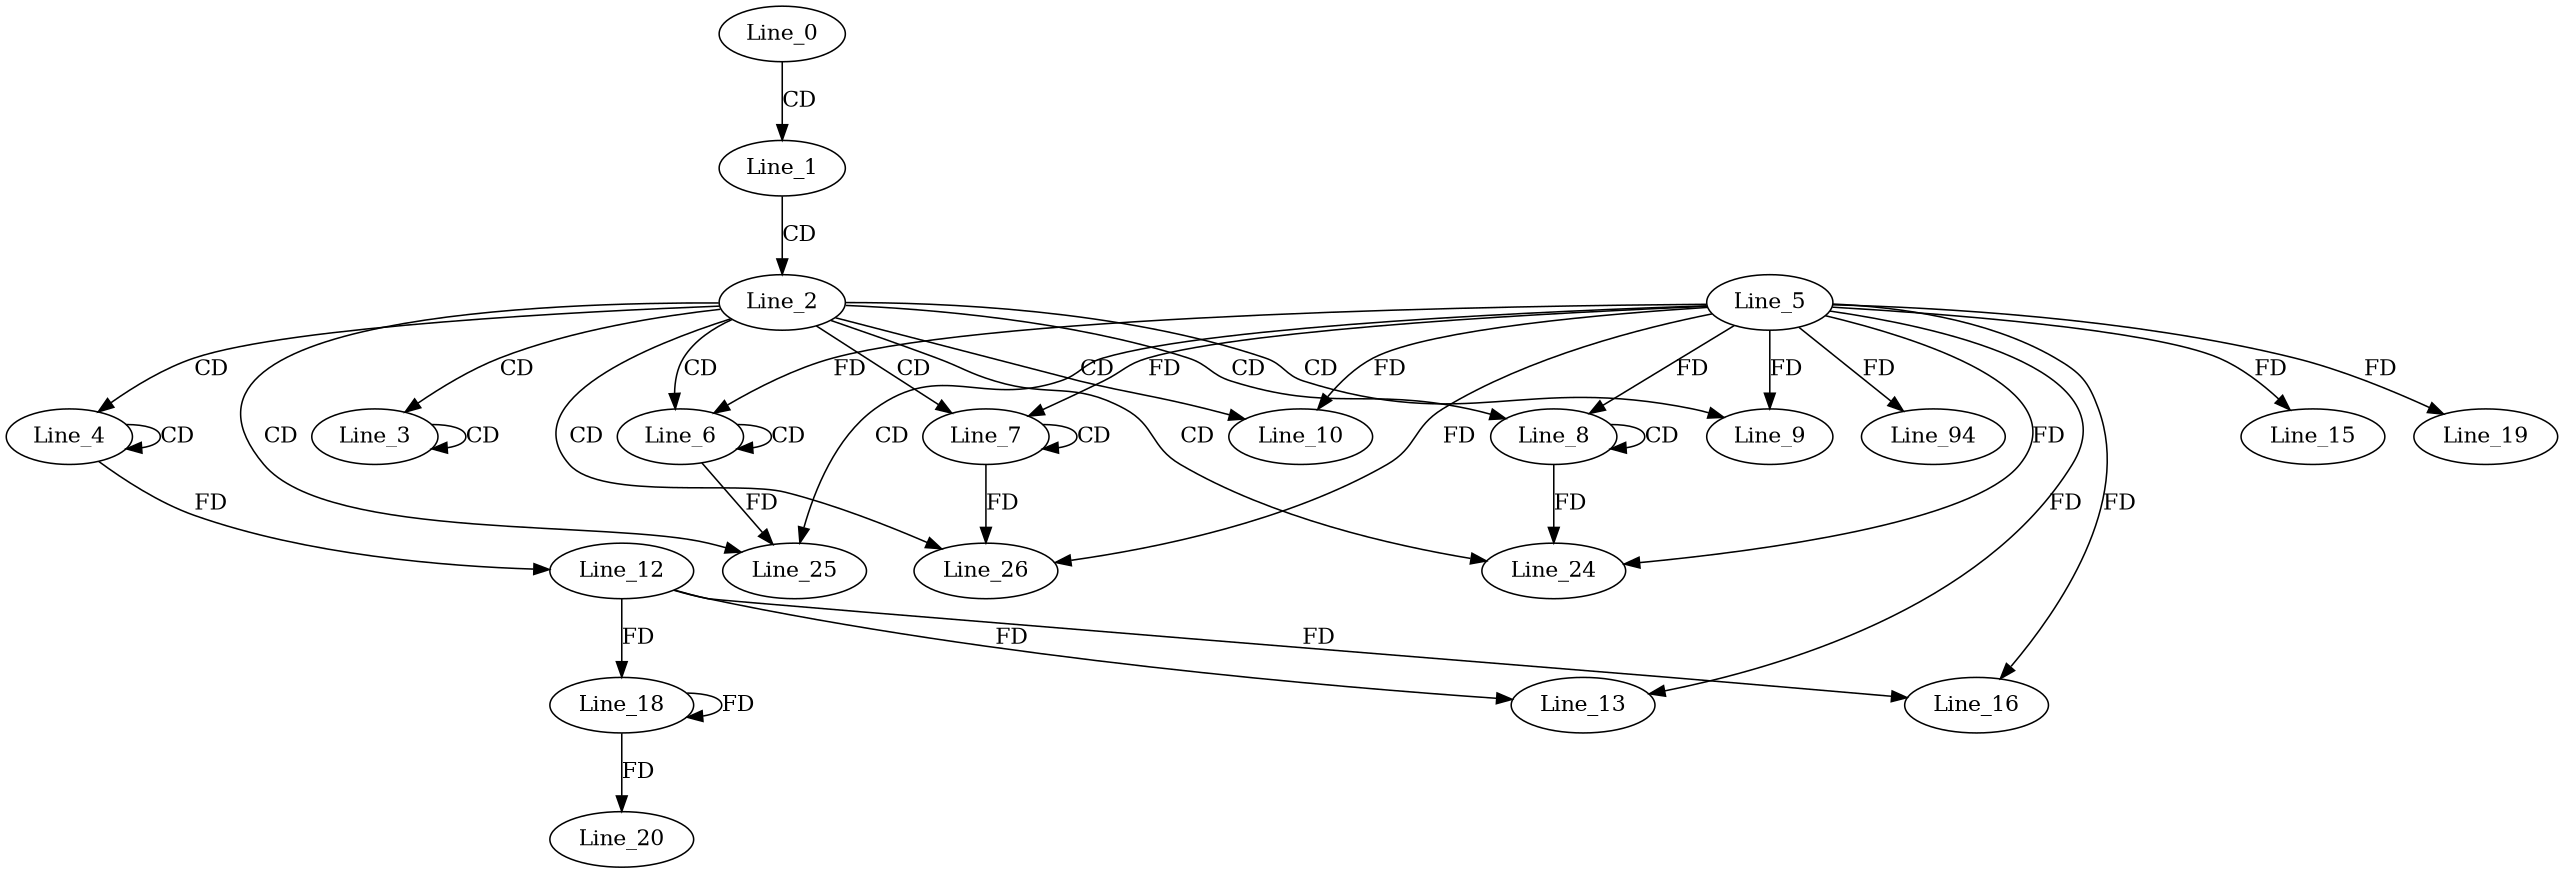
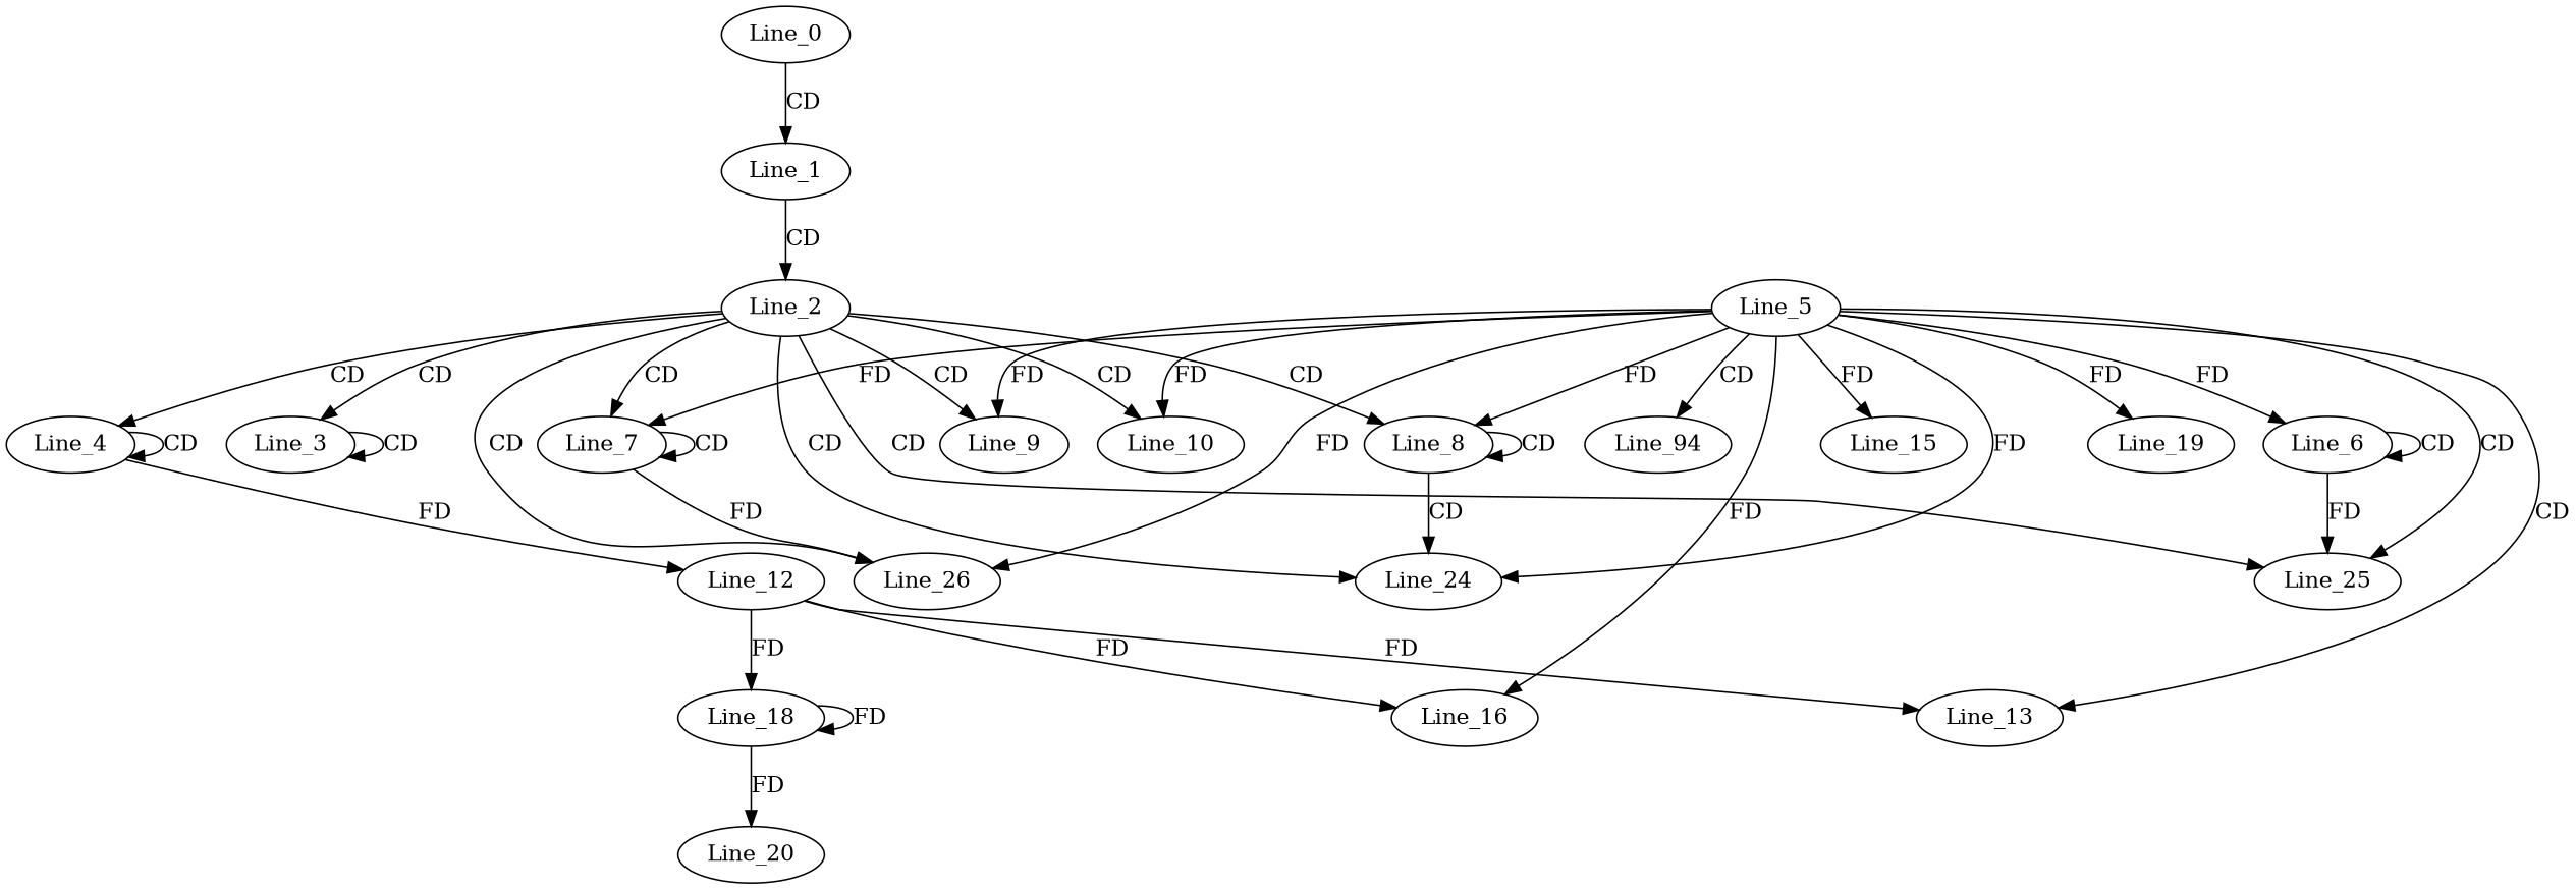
  digraph {
    Line_0
    Line_1
    Line_2
    Line_3
    Line_4
    Line_6
    Line_7
    Line_8
    Line_9
    Line_10
    Line_24
    Line_25
    Line_26
    Line_12
    Line_5
    Line_13
    n17 [label=Line_94]
    Line_15
    Line_16
    Line_19
    Line_18
    Line_20
    Line_0 -> Line_1 [label=CD]
    Line_1 -> Line_2 [label=CD]
    Line_2 -> Line_3 [label=CD]
    Line_2 -> Line_4 [label=CD]
-   Line_2 -> Line_6 [label=CD]
    Line_2 -> Line_7 [label=CD]
    Line_2 -> Line_8 [label=CD]
    Line_2 -> Line_9 [label=CD]
    Line_2 -> Line_10 [label=CD]
    Line_2 -> Line_24 [label=CD]
    Line_2 -> Line_25 [label=CD]
    Line_2 -> Line_26 [label=CD]
    Line_3 -> Line_3 [label=CD]
    Line_4 -> Line_4 [label=CD]
    Line_4 -> Line_12 [label=FD]
    Line_6 -> Line_6 [label=CD]
    Line_6 -> Line_25 [label=FD]
    Line_7 -> Line_7 [label=CD]
    Line_7 -> Line_26 [label=FD]
    Line_8 -> Line_8 [label=CD]
-   Line_8 -> Line_24 [label=FD]
+   Line_8 -> Line_24 [label=CD]
    Line_12 -> Line_13 [label=FD]
    Line_12 -> Line_16 [label=FD]
    Line_12 -> Line_18 [label=FD]
    Line_5 -> Line_6 [label=FD]
    Line_5 -> Line_7 [label=FD]
    Line_5 -> Line_8 [label=FD]
    Line_5 -> Line_9 [label=FD]
    Line_5 -> Line_10 [label=FD]
    Line_5 -> Line_24 [label=FD]
    Line_5 -> Line_25 [label=CD]
    Line_5 -> Line_26 [label=FD]
-   Line_5 -> Line_13 [label=FD]
-   Line_5 -> n17 [label=FD]
+   Line_5 -> Line_13 [label=CD]
+   Line_5 -> n17 [label=CD]
    Line_5 -> Line_15 [label=FD]
    Line_5 -> Line_16 [label=FD]
    Line_5 -> Line_19 [label=FD]
    Line_18 -> Line_18 [label=FD]
    Line_18 -> Line_20 [label=FD]
  }
